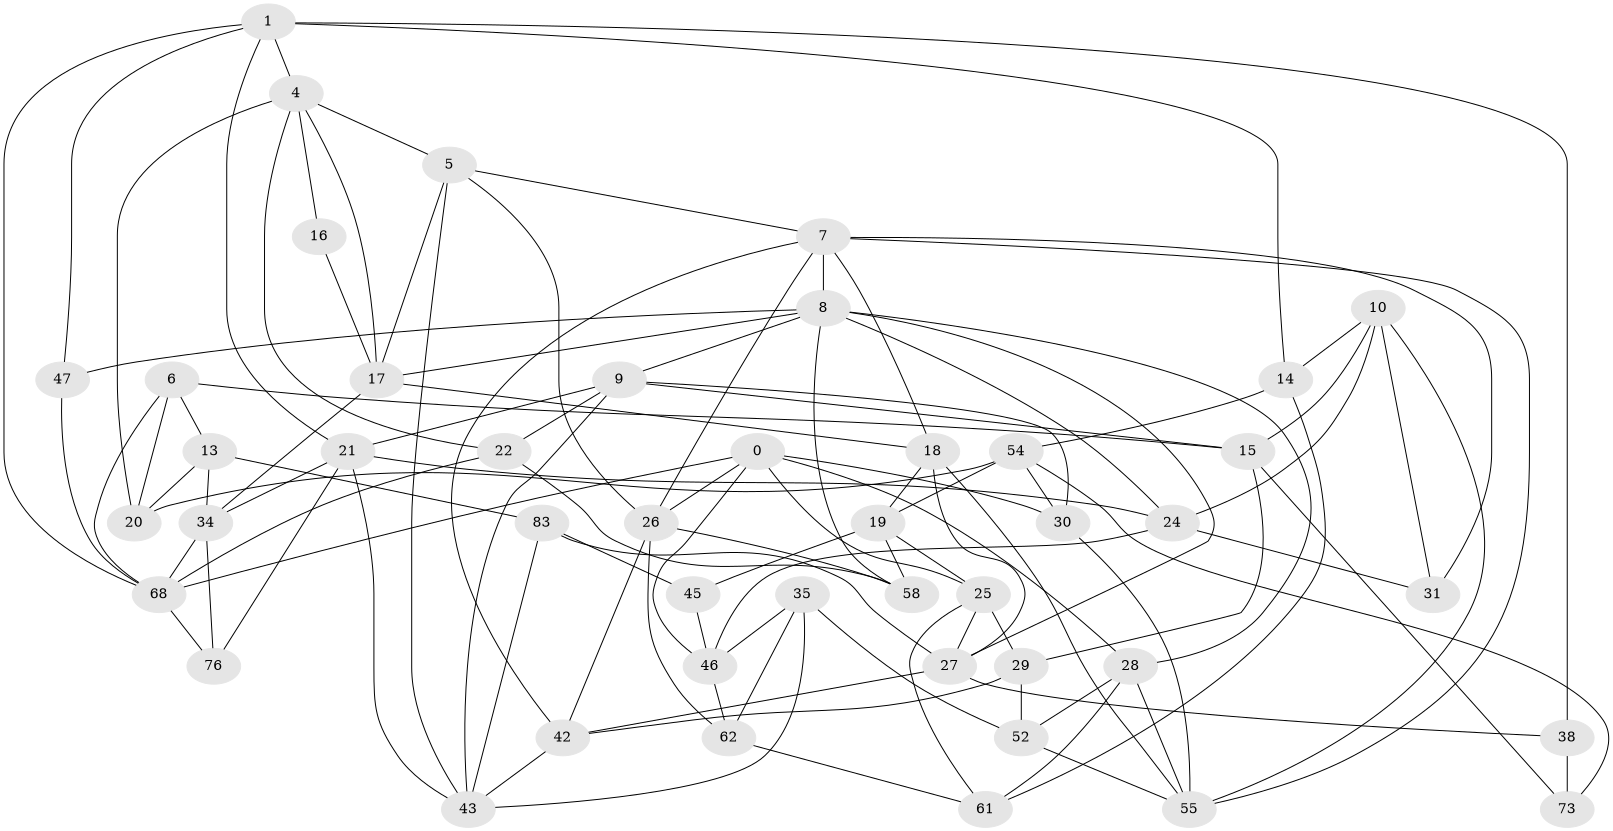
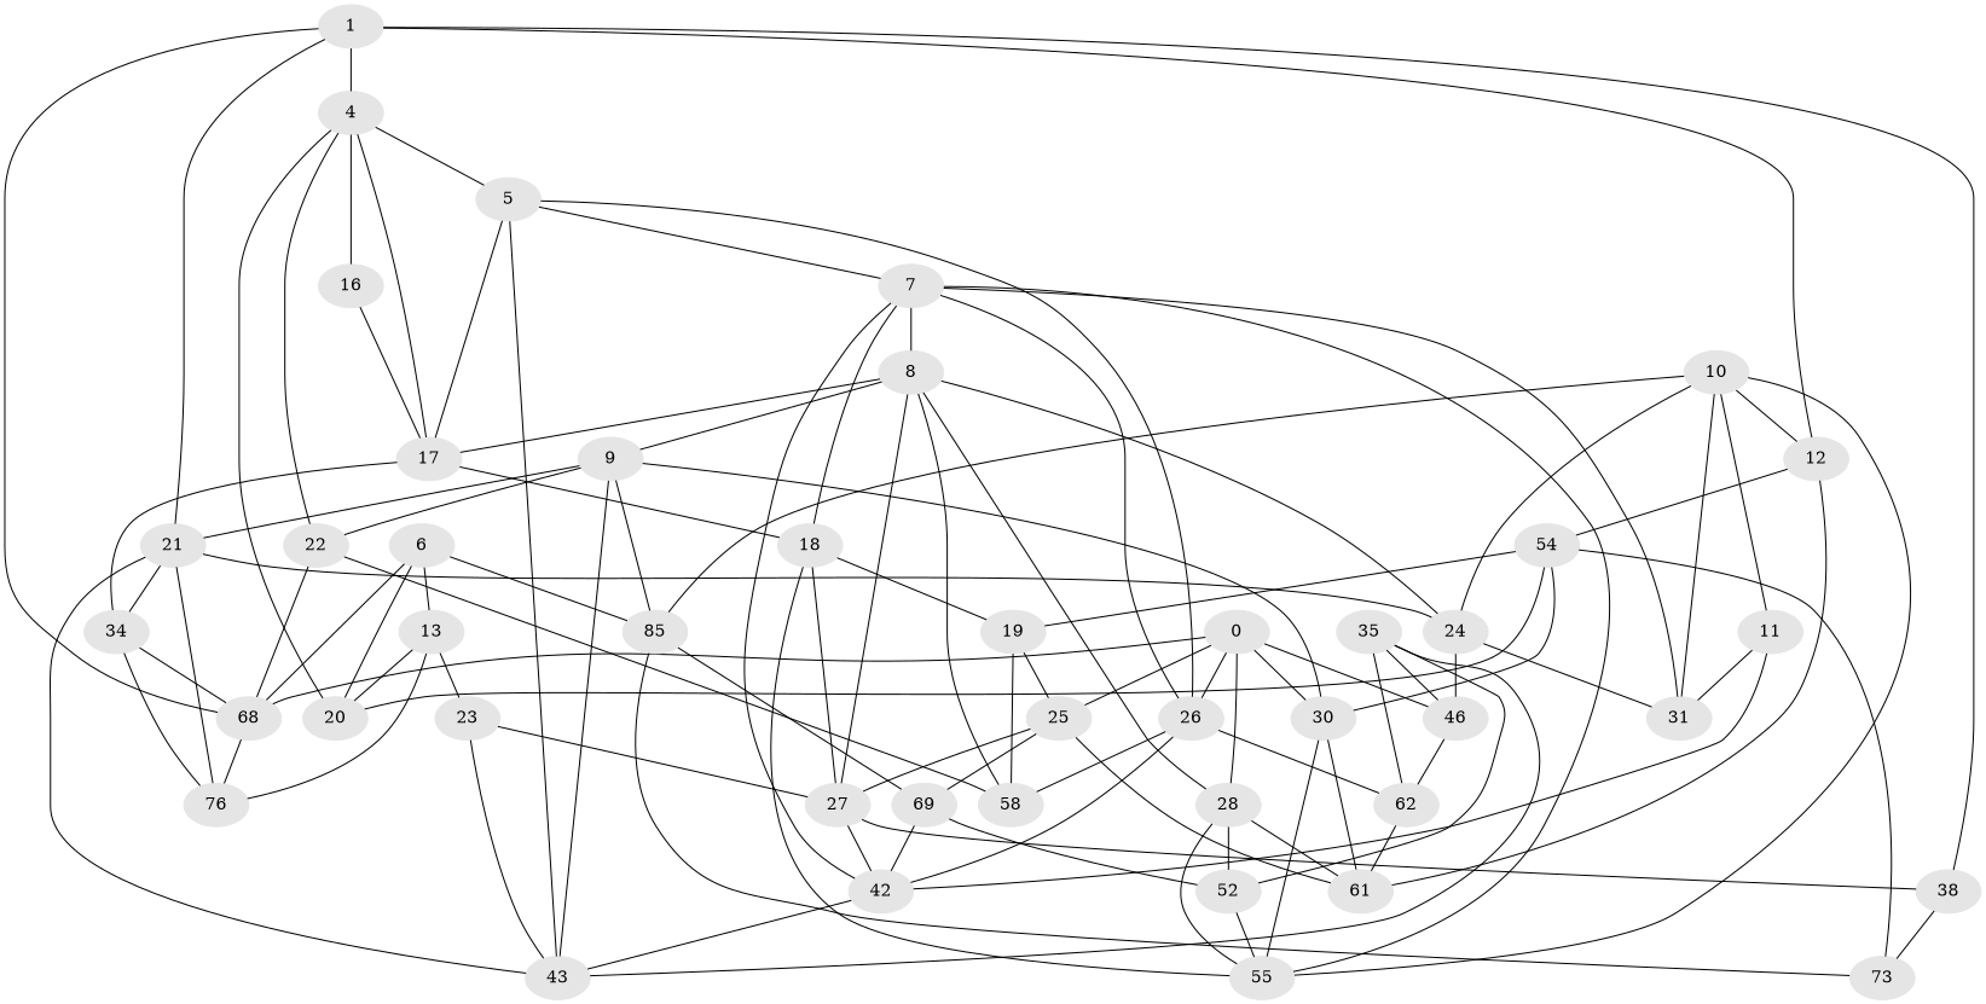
  graph {
    node [color=gray90 style=filled]
    1 [super="+3"]
    4 [super="+40"]
-   12 [super="+67" label=14]
+   12 [super="+67"]
    21 [super="+54"]
    38
-   47
    68 [super="+71"]
    5 [super="+32"]
    16
    17 [super="+63"]
    20
    22
    n13 [label=54 super="+33"]
    61
    n15 [label=43 super="+75"]
    24 [super="+77"]
    76
    34 [super="+39"]
    73
    n20 [label=0 super="+70"]
    25 [super="+69"]
    26 [super="+74"]
    28 [super="+41"]
    30 [super="+37"]
    46 [super="+65"]
    27 [super="+51"]
-   29
+   29 [label=69]
    42 [super="+50"]
    58
    62
    55 [super="+64"]
    52
    7 [super="+53"]
    18 [super="+66"]
    8 [super="+72"]
    31
    6 [super="+60"]
    13 [super="+36"]
-   15 [super="+44"]
-   23 [super="+57" label=83]
+   15 [super="+44" label=85]
+   23 [super="+57"]
    9 [super="+43"]
    19 [super="+49"]
    10 [super="+59"]
-   45
+   11
    35 [super="+56"]
    1 -- 4
    1 -- 12
    1 -- 21
    1 -- 38
-   1 -- 47
    1 -- 68
    4 -- 5
    4 -- 16
    4 -- 17
    4 -- 20
    4 -- 22
    12 -- n13 [weight=2]
    12 -- 61
    21 -- n15
    21 -- 24
    21 -- 76
    21 -- 34
    38 -- 73
-   47 -- 68
    68 -- 76
    5 -- 17
    5 -- n15
    5 -- 26
    5 -- 7
    16 -- 17
    17 -- 34
    17 -- 18
    22 -- 68
    22 -- 58
    n13 -- 20
    n13 -- 73
    n13 -- 30
    n13 -- 19
    24 -- 46
    24 -- 31
    34 -- 68
    34 -- 76
    n20 -- 68
    n20 -- 25
    n20 -- 26
    n20 -- 28
    n20 -- 30
    n20 -- 46
    25 -- 61
    25 -- 27
    25 -- 29
    26 -- 42
    26 -- 58
    26 -- 62
    28 -- 61
    28 -- 55
    28 -- 52
+   30 -- 61
    30 -- 55
    46 -- 62
    27 -- 38
    27 -- 42
    29 -- 42
    29 -- 52
    42 -- n15
    62 -- 61
    52 -- 55
    7 -- 26
    7 -- 42
    7 -- 55
    7 -- 18
    7 -- 8
    7 -- 31
    18 -- 27
    18 -- 55
    18 -- 19
-   8 -- 47
    8 -- 17
    8 -- 24
    8 -- 28
    8 -- 27
    8 -- 58
    8 -- 9
    6 -- 68
    6 -- 20
    6 -- 13
    6 -- 15
    13 -- 20
-   13 -- 34
+   13 -- 76
    13 -- 23 [weight=2]
    15 -- 73
    15 -- 29
    23 -- n15
    23 -- 27
-   23 -- 45
    9 -- 21
    9 -- 22
    9 -- n15
    9 -- 30
    9 -- 15
    19 -- 25
    19 -- 58
-   19 -- 45
    10 -- 12
    10 -- 24
    10 -- 55
    10 -- 31
    10 -- 15
-   45 -- 46
+   10 -- 11
+   11 -- 42
+   11 -- 31
    35 -- n15
    35 -- 46
    35 -- 62
    35 -- 52
  }
